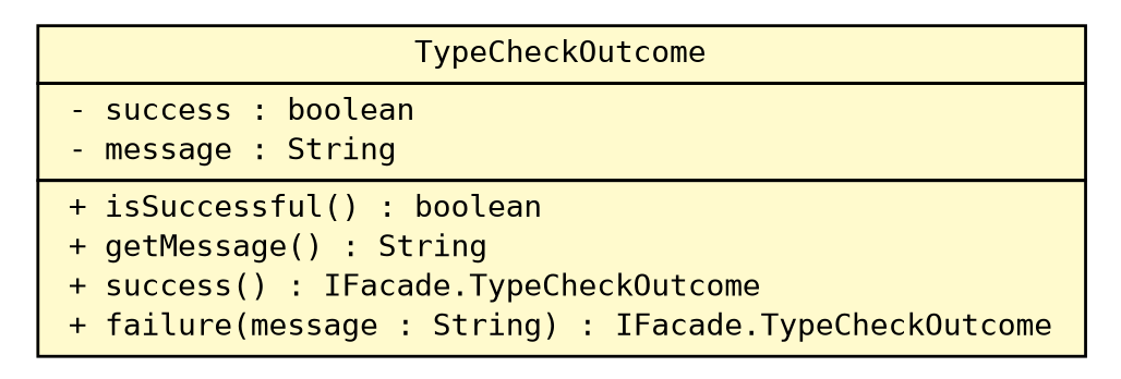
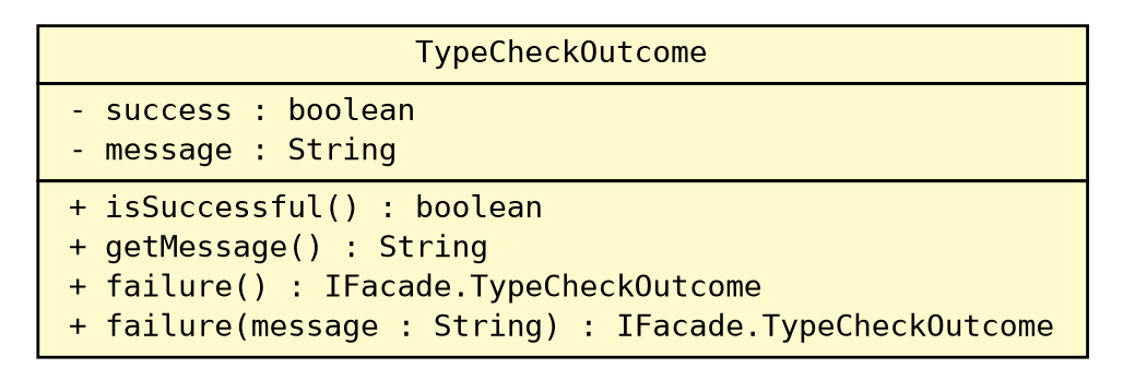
  digraph {
    nodesep=0.25
    ranksep=0.5
    fontname="DejaVu Sans Mono"
-   n1 [fontcolor=black fontname="DejaVu Sans Mono" fontsize=10.0 label=<<table title="model.IFacade.TypeCheckOutcome" border="0" cellborder="1" cellspacing="0" cellpadding="2" port="p" bgcolor="lemonChiffon" href="./IFacade.TypeCheckOutcome.html"> 		<tr><td><table border="0" cellspacing="0" cellpadding="1"> <tr><td align="center" balign="center"> TypeCheckOutcome </td></tr> 		</table></td></tr> 		<tr><td><table border="0" cellspacing="0" cellpadding="1"> <tr><td align="left" balign="left"> - success : boolean </td></tr> <tr><td align="left" balign="left"> - message : String </td></tr> 		</table></td></tr> 		<tr><td><table border="0" cellspacing="0" cellpadding="1"> <tr><td align="left" balign="left"> + isSuccessful() : boolean </td></tr> <tr><td align="left" balign="left"> + getMessage() : String </td></tr> <tr><td align="left" balign="left"> + success() : IFacade.TypeCheckOutcome </td></tr> <tr><td align="left" balign="left"> + failure(message : String) : IFacade.TypeCheckOutcome </td></tr> 		</table></td></tr> 		</table>> shape=plaintext]
+   n1 [fontcolor=black fontname="DejaVu Sans Mono" fontsize=10.0 label=<<table title="model.IFacade.TypeCheckOutcome" border="0" cellborder="1" cellspacing="0" cellpadding="2" port="p" bgcolor="lemonChiffon" href="./IFacade.TypeCheckOutcome.html"> 		<tr><td><table border="0" cellspacing="0" cellpadding="1"> <tr><td align="center" balign="center"> TypeCheckOutcome </td></tr> 		</table></td></tr> 		<tr><td><table border="0" cellspacing="0" cellpadding="1"> <tr><td align="left" balign="left"> - success : boolean </td></tr> <tr><td align="left" balign="left"> - message : String </td></tr> 		</table></td></tr> 		<tr><td><table border="0" cellspacing="0" cellpadding="1"> <tr><td align="left" balign="left"> + isSuccessful() : boolean </td></tr> <tr><td align="left" balign="left"> + getMessage() : String </td></tr> <tr><td align="left" balign="left"> + failure() : IFacade.TypeCheckOutcome </td></tr> <tr><td align="left" balign="left"> + failure(message : String) : IFacade.TypeCheckOutcome </td></tr> 		</table></td></tr> 		</table>> shape=plaintext]
  }
